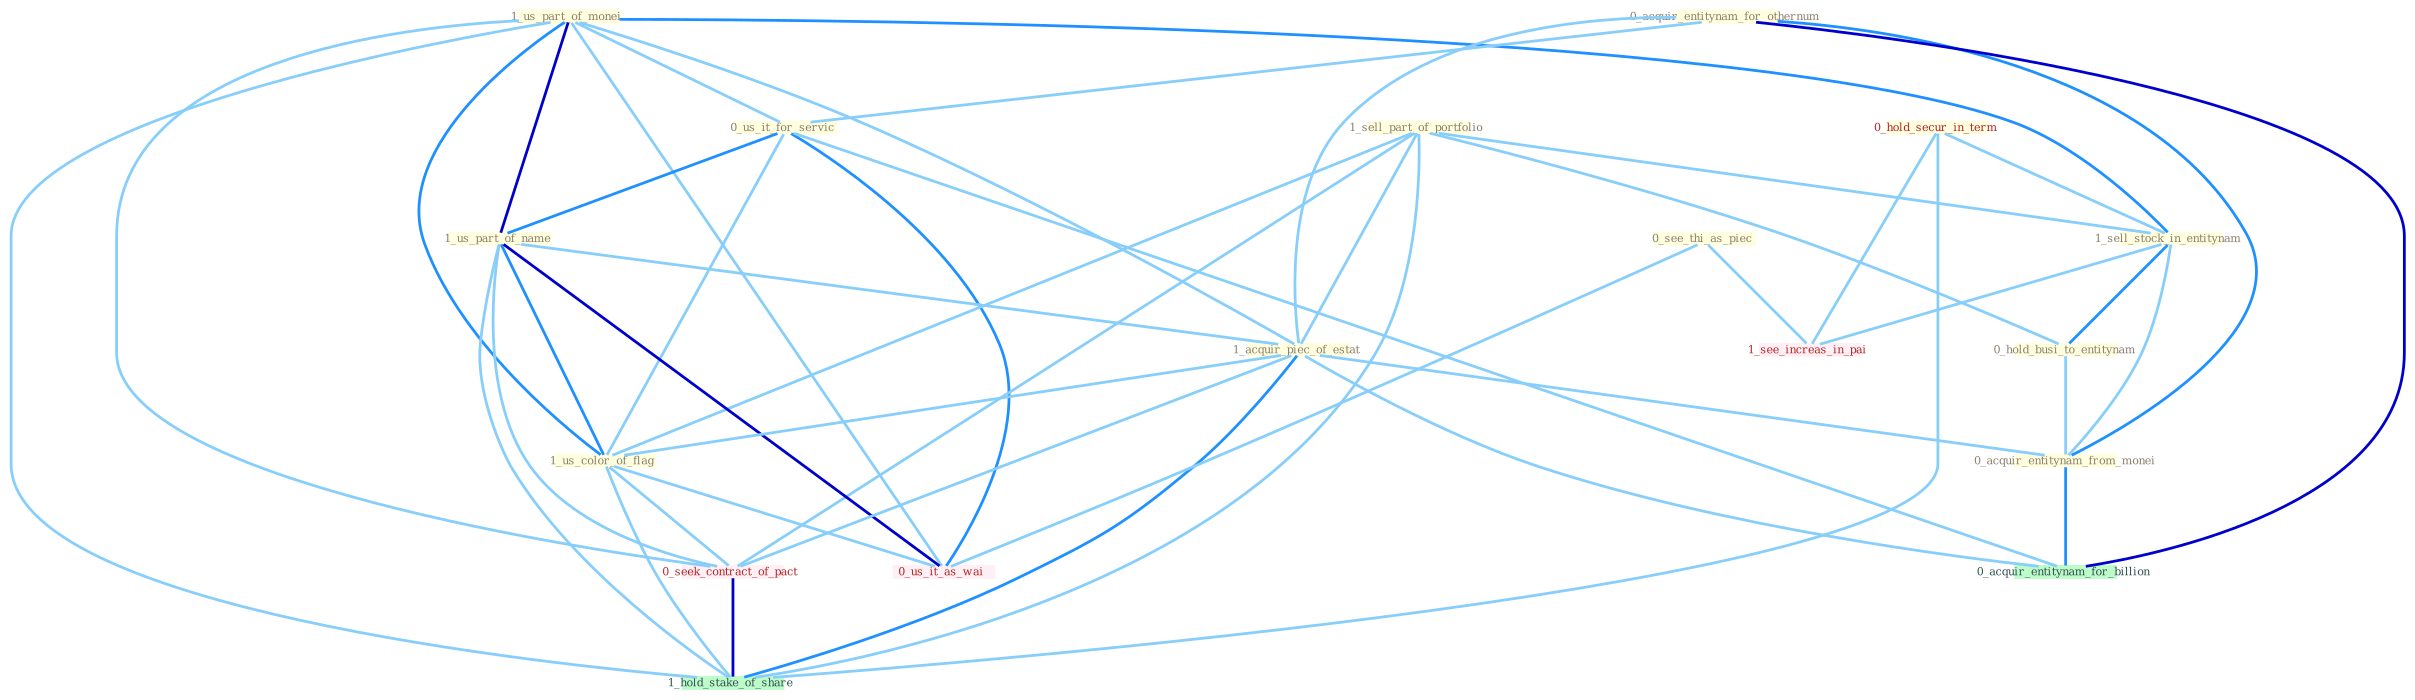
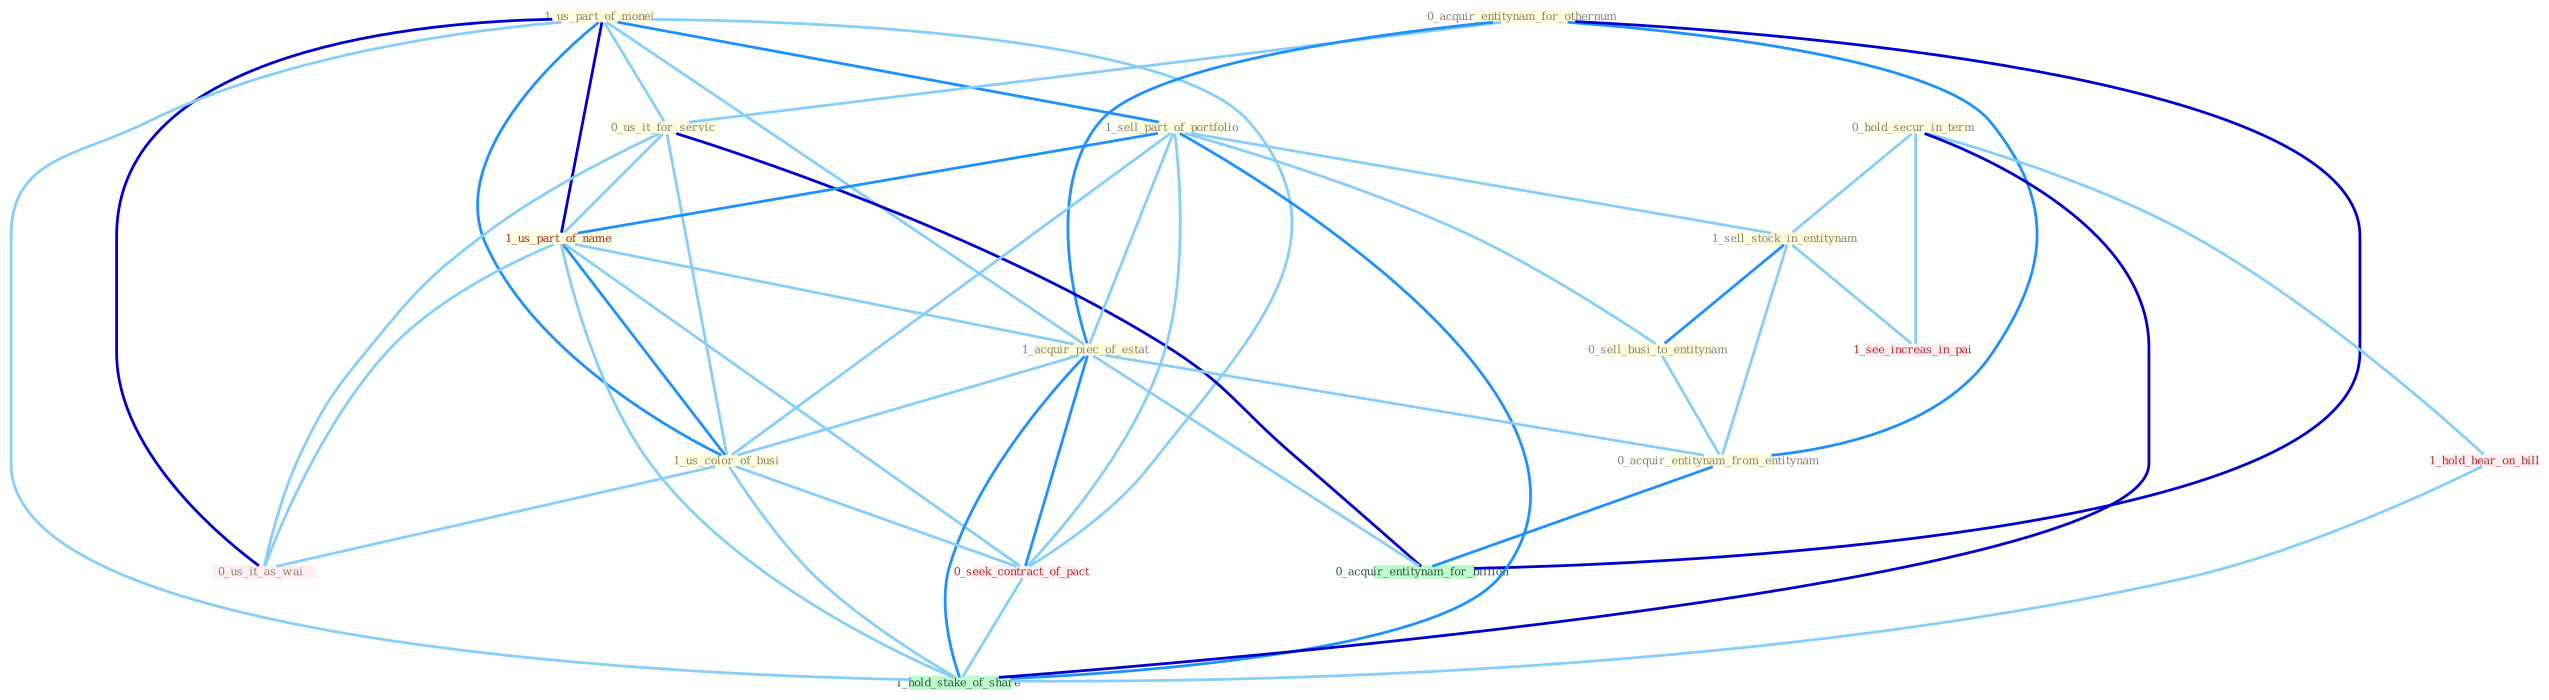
  graph {
    node [color="#ffffe0" fixedsize=true fontcolor="#8b7d6b" fontsize=4 shape=polygon style=filled]
    edge [color="#87cefa" w=1]
    "1_us_part_of_monei " [height=.06 width=.5]
    "0_acquir_entitynam_for_othernum " [height=.06 width=.5]
    "0_us_it_for_servic " [height=.06 width=.5]
    "1_sell_part_of_portfolio " [height=.06 width=.5]
-   "0_hold_secur_in_term " [fontcolor="#b22222" height=.06 width=.5]
+   "0_hold_secur_in_term " [height=.06 width=.5]
    "1_sell_stock_in_entitynam " [height=.06 width=.5]
-   "1_us_part_of_name " [height=.06 width=.5]
+   "1_us_part_of_name " [fontcolor="#b22222" height=.06 width=.5]
    "1_acquir_piec_of_estat " [height=.06 width=.5]
-   "0_sell_busi_to_entitynam " [height=.06 width=.5 label="0_hold_busi_to_entitynam"]
-   "1_us_color_of_flag " [height=.06 width=.5]
-   "0_see_thi_as_piec " [height=.06 width=.5]
-   "0_acquir_entitynam_from_entitynam " [height=.06 width=.5 label="0_acquir_entitynam_from_monei"]
+   "0_sell_busi_to_entitynam " [height=.06 width=.5]
+   "1_us_color_of_flag " [height=.06 width=.5 label="1_us_color_of_busi"]
+   "0_acquir_entitynam_from_entitynam " [height=.06 width=.5]
    "0_seek_contract_of_pact " [color="#fff0f5" fontcolor="#b22222" height=.06 width=.5]
-   "0_us_it_as_wai " [color="#fff0f5" fontcolor="#b22222" height=.06 width=.5]
+   "0_us_it_as_wai " [color="#fff0f5" height=.06 width=.5]
    "1_see_increas_in_pai " [color="#fff0f5" fontcolor="#b22222" height=.06 width=.5]
+   "1_hold_hear_on_bill " [color="#fff0f5" fontcolor="#b22222" height=.06 width=.5]
    "1_hold_stake_of_share " [color="#BDFCC9" fontcolor="#2f4f4f" height=.06 width=.5]
    "0_acquir_entitynam_for_billion " [color="#BDFCC9" fontcolor="#2f4f4f" height=.06 width=.5]
    subgraph sub_1 {
      "1_us_part_of_monei "
      "0_acquir_entitynam_for_othernum "
      "0_us_it_for_servic "
      "1_sell_part_of_portfolio "
      "0_hold_secur_in_term "
      "1_sell_stock_in_entitynam "
      "1_us_part_of_name "
      "1_acquir_piec_of_estat "
      "0_sell_busi_to_entitynam "
      "1_us_color_of_flag "
-     "0_see_thi_as_piec "
      "0_acquir_entitynam_from_entitynam "
    }
    subgraph sub_2 {
      "0_seek_contract_of_pact "
      "0_us_it_as_wai "
      "1_see_increas_in_pai "
+     "1_hold_hear_on_bill "
    }
    "1_us_part_of_monei " -- "0_us_it_for_servic "
-   "1_us_part_of_monei " -- "1_sell_stock_in_entitynam " [color="#1e90ff" w=2]
+   "1_us_part_of_monei " -- "1_sell_part_of_portfolio " [color="#1e90ff" w=2]
    "1_us_part_of_monei " -- "1_us_part_of_name " [color="#0000cd" w=3]
    "1_us_part_of_monei " -- "1_acquir_piec_of_estat "
    "1_us_part_of_monei " -- "1_us_color_of_flag " [color="#1e90ff" w=2]
    "1_us_part_of_monei " -- "0_seek_contract_of_pact "
-   "1_us_part_of_monei " -- "0_us_it_as_wai "
+   "1_us_part_of_monei " -- "0_us_it_as_wai " [color="#0000cd"]
    "1_us_part_of_monei " -- "1_hold_stake_of_share "
    "0_acquir_entitynam_for_othernum " -- "0_us_it_for_servic "
-   "0_acquir_entitynam_for_othernum " -- "1_acquir_piec_of_estat "
+   "0_acquir_entitynam_for_othernum " -- "1_acquir_piec_of_estat " [color="#1e90ff"]
    "0_acquir_entitynam_for_othernum " -- "0_acquir_entitynam_from_entitynam " [color="#1e90ff" w=2]
    "0_acquir_entitynam_for_othernum " -- "0_acquir_entitynam_for_billion " [color="#0000cd" w=3]
-   "0_us_it_for_servic " -- "1_us_part_of_name " [color="#1e90ff"]
+   "0_us_it_for_servic " -- "1_us_part_of_name "
    "0_us_it_for_servic " -- "1_us_color_of_flag "
-   "0_us_it_for_servic " -- "0_us_it_as_wai " [color="#1e90ff" w=2]
-   "0_us_it_for_servic " -- "0_acquir_entitynam_for_billion "
+   "0_us_it_for_servic " -- "0_us_it_as_wai " [w=2]
+   "0_us_it_for_servic " -- "0_acquir_entitynam_for_billion " [color="#0000cd"]
    "1_sell_part_of_portfolio " -- "1_sell_stock_in_entitynam "
+   "1_sell_part_of_portfolio " -- "1_us_part_of_name " [color="#1e90ff" w=2]
    "1_sell_part_of_portfolio " -- "1_acquir_piec_of_estat "
    "1_sell_part_of_portfolio " -- "0_sell_busi_to_entitynam "
    "1_sell_part_of_portfolio " -- "1_us_color_of_flag "
    "1_sell_part_of_portfolio " -- "0_seek_contract_of_pact "
-   "1_sell_part_of_portfolio " -- "1_hold_stake_of_share "
+   "1_sell_part_of_portfolio " -- "1_hold_stake_of_share " [color="#1e90ff"]
    "0_hold_secur_in_term " -- "1_sell_stock_in_entitynam "
    "0_hold_secur_in_term " -- "1_see_increas_in_pai "
-   "0_hold_secur_in_term " -- "1_hold_stake_of_share "
+   "0_hold_secur_in_term " -- "1_hold_hear_on_bill "
+   "0_hold_secur_in_term " -- "1_hold_stake_of_share " [color="#0000cd"]
    "1_sell_stock_in_entitynam " -- "0_sell_busi_to_entitynam " [color="#1e90ff" w=2]
    "1_sell_stock_in_entitynam " -- "0_acquir_entitynam_from_entitynam "
    "1_sell_stock_in_entitynam " -- "1_see_increas_in_pai "
    "1_us_part_of_name " -- "1_acquir_piec_of_estat "
    "1_us_part_of_name " -- "1_us_color_of_flag " [color="#1e90ff" w=2]
    "1_us_part_of_name " -- "0_seek_contract_of_pact "
-   "1_us_part_of_name " -- "0_us_it_as_wai " [color="#0000cd"]
+   "1_us_part_of_name " -- "0_us_it_as_wai "
    "1_us_part_of_name " -- "1_hold_stake_of_share "
    "1_acquir_piec_of_estat " -- "1_us_color_of_flag "
    "1_acquir_piec_of_estat " -- "0_acquir_entitynam_from_entitynam "
-   "1_acquir_piec_of_estat " -- "0_seek_contract_of_pact "
+   "1_acquir_piec_of_estat " -- "0_seek_contract_of_pact " [color="#1e90ff"]
    "1_acquir_piec_of_estat " -- "1_hold_stake_of_share " [color="#1e90ff"]
    "1_acquir_piec_of_estat " -- "0_acquir_entitynam_for_billion "
    "0_sell_busi_to_entitynam " -- "0_acquir_entitynam_from_entitynam "
    "1_us_color_of_flag " -- "0_seek_contract_of_pact "
    "1_us_color_of_flag " -- "0_us_it_as_wai "
    "1_us_color_of_flag " -- "1_hold_stake_of_share "
-   "0_see_thi_as_piec " -- "0_us_it_as_wai "
-   "0_see_thi_as_piec " -- "1_see_increas_in_pai "
    "0_acquir_entitynam_from_entitynam " -- "0_acquir_entitynam_for_billion " [color="#1e90ff" w=2]
-   "0_seek_contract_of_pact " -- "1_hold_stake_of_share " [color="#0000cd"]
+   "0_seek_contract_of_pact " -- "1_hold_stake_of_share "
+   "1_hold_hear_on_bill " -- "1_hold_stake_of_share "
  }
